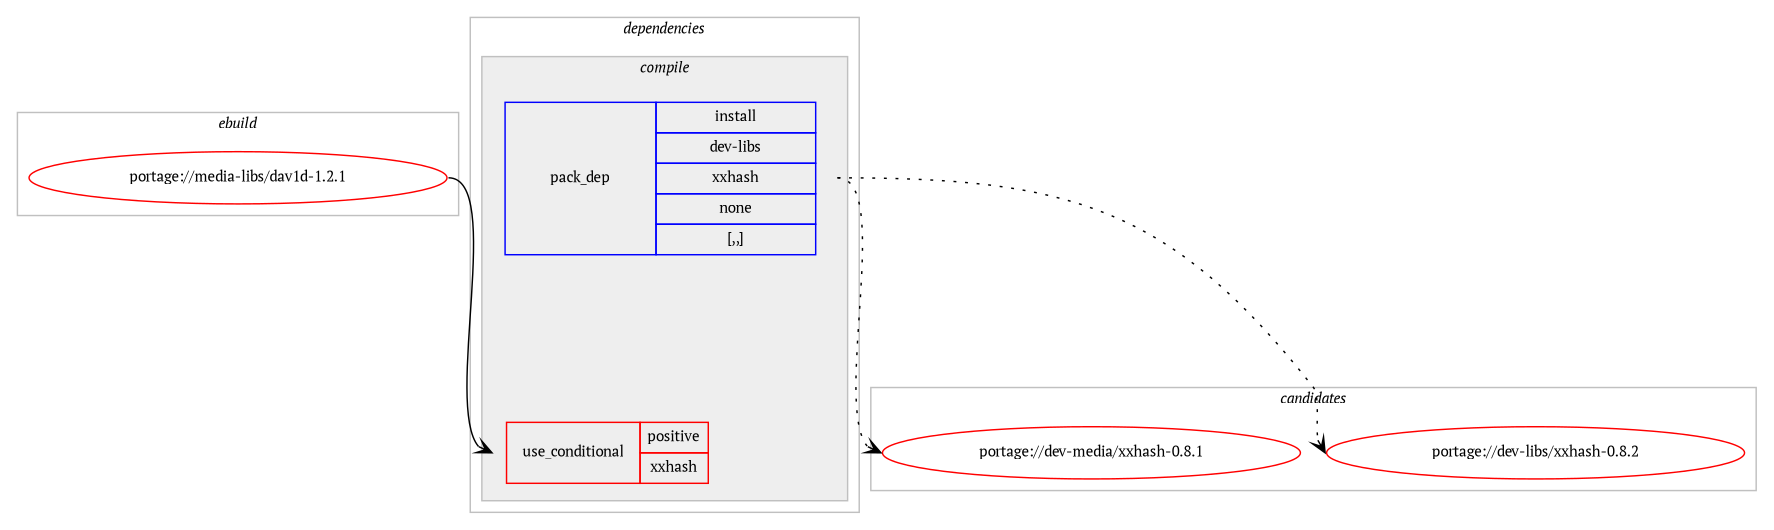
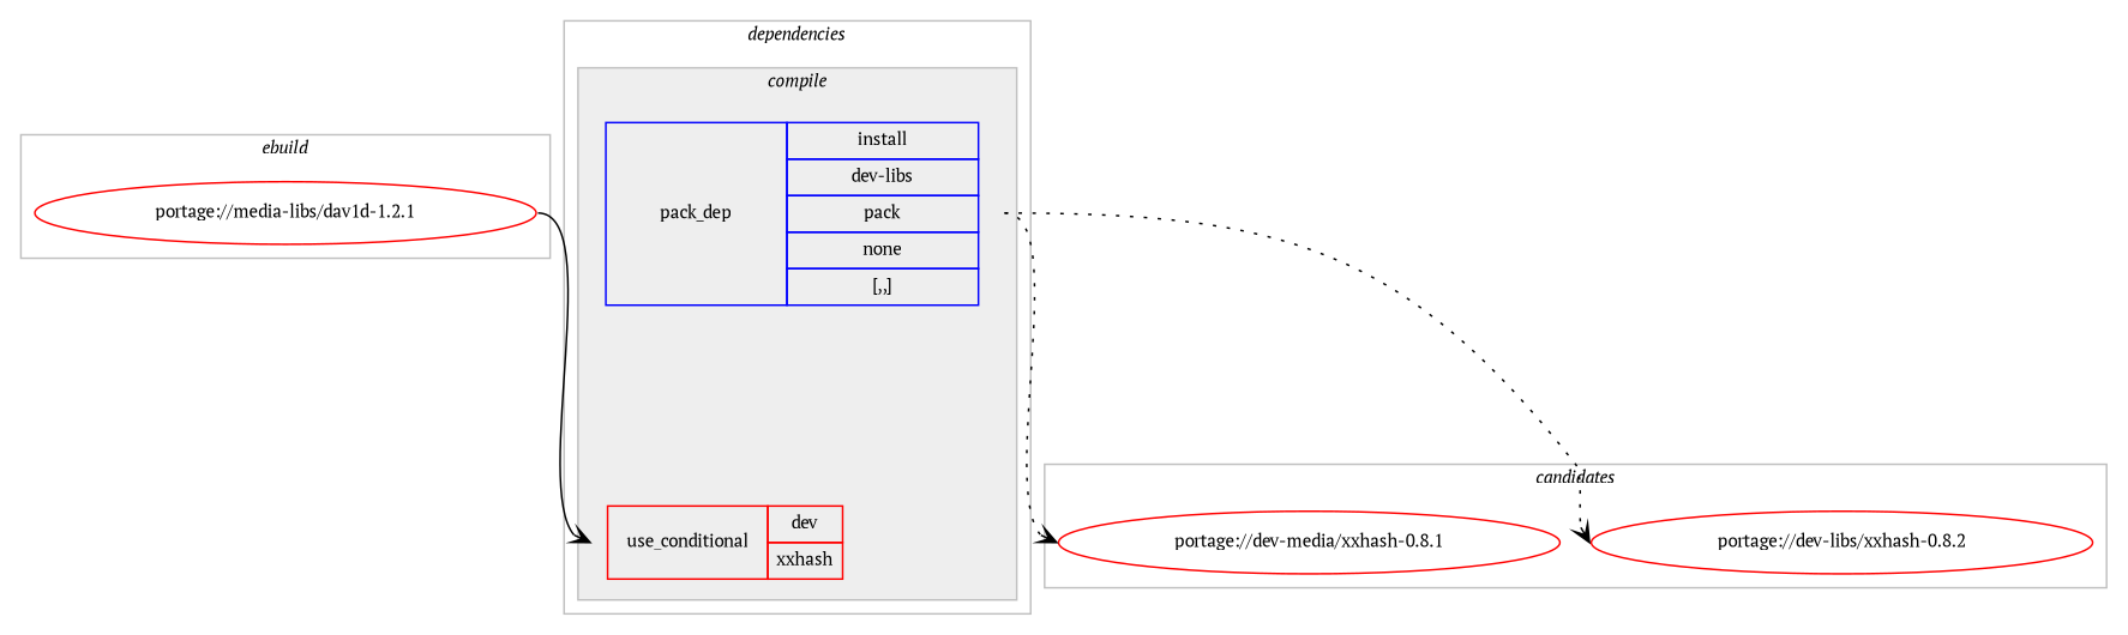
  digraph {
    compound=true
    concentrate=true
    fontname="PT Serif"
    fontsize=10
    newrank=true
    rankdir=TB
    ranksep=1.5
    node [color=red fontname="PT Serif" fontsize=10]
    edge [arrowhead=vee fontname="PT Serif" headport=w style=dotted tailport=e weight=100]
    n1 [label="portage://media-libs/dav1d-1.2.1" width=4]
-   n2 [color=blue label=<<TABLE BORDER="0" CELLBORDER="1" CELLSPACING="0" CELLPADDING="4" WIDTH="220"><TR><TD ROWSPAN="6" CELLPADDING="30">pack_dep</TD></TR><TR><TD WIDTH="110">install</TD></TR><TR><TD>dev-libs</TD></TR><TR><TD>xxhash</TD></TR><TR><TD>none</TD></TR><TR><TD>[,,]</TD></TR></TABLE>> shape=none]
-   n3 [label=<<TABLE BORDER="0" CELLBORDER="1" CELLSPACING="0" CELLPADDING="4"><TR><TD ROWSPAN="3" CELLPADDING="10">use_conditional</TD></TR><TR><TD>positive</TD></TR><TR><TD>xxhash</TD></TR></TABLE>> shape=none]
+   n2 [color=blue label=<<TABLE BORDER="0" CELLBORDER="1" CELLSPACING="0" CELLPADDING="4" WIDTH="220"><TR><TD ROWSPAN="6" CELLPADDING="30">pack_dep</TD></TR><TR><TD WIDTH="110">install</TD></TR><TR><TD>dev-libs</TD></TR><TR><TD>pack</TD></TR><TR><TD>none</TD></TR><TR><TD>[,,]</TD></TR></TABLE>> shape=none]
+   n3 [label=<<TABLE BORDER="0" CELLBORDER="1" CELLSPACING="0" CELLPADDING="4"><TR><TD ROWSPAN="3" CELLPADDING="10">use_conditional</TD></TR><TR><TD>dev</TD></TR><TR><TD>xxhash</TD></TR></TABLE>> shape=none]
    n4 [label="portage://dev-libs/xxhash-0.8.2" width=4]
    n5 [label="portage://dev-media/xxhash-0.8.1" width=4]
    subgraph cluster_1 {
      color=gray
      label=<<i>ebuild</i>>
      n1
    }
    subgraph cluster_2 {
      color=gray
      label=<<i>dependencies</i>>
      subgraph cluster_3 {
        color=gray
        fillcolor="#eeeeee"
        label=<<i>compile</i>>
        style=filled
        subgraph sub_4 {
          color=gray
          fillcolor="#eeeeee"
          label=<<i>compile</i>>
          style=filled
          n3
          subgraph sub_5 {
            color=gray
            fillcolor="#eeeeee"
            label=<<i>compile</i>>
            style=filled
            n2
          }
        }
      }
      subgraph cluster_6 {
        color=gray
        fillcolor="#eeeeee"
        label=<<i>compile and run</i>>
        style=filled
      }
      subgraph cluster_7 {
        color=gray
        fillcolor="#eeeeee"
        label=<<i>run</i>>
        style=filled
      }
    }
    subgraph cluster_8 {
      color=gray
      label=<<i>candidates</i>>
      rank=same
      subgraph sub_9 {
        color=black
        label=<<i>candidates</i>>
        nodesep=1
        rank=same
        n4
        n5
      }
    }
    n1 -> n3 [style=solid weight=20]
    n2 -> n4
    n2 -> n5
  }
